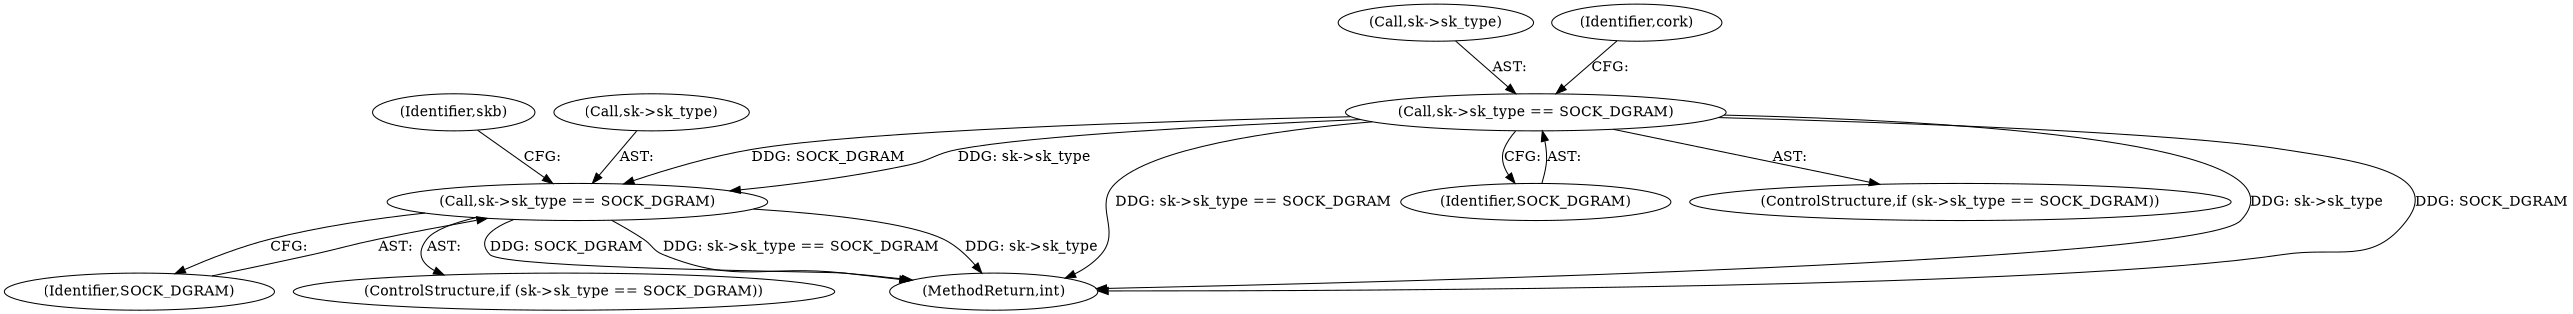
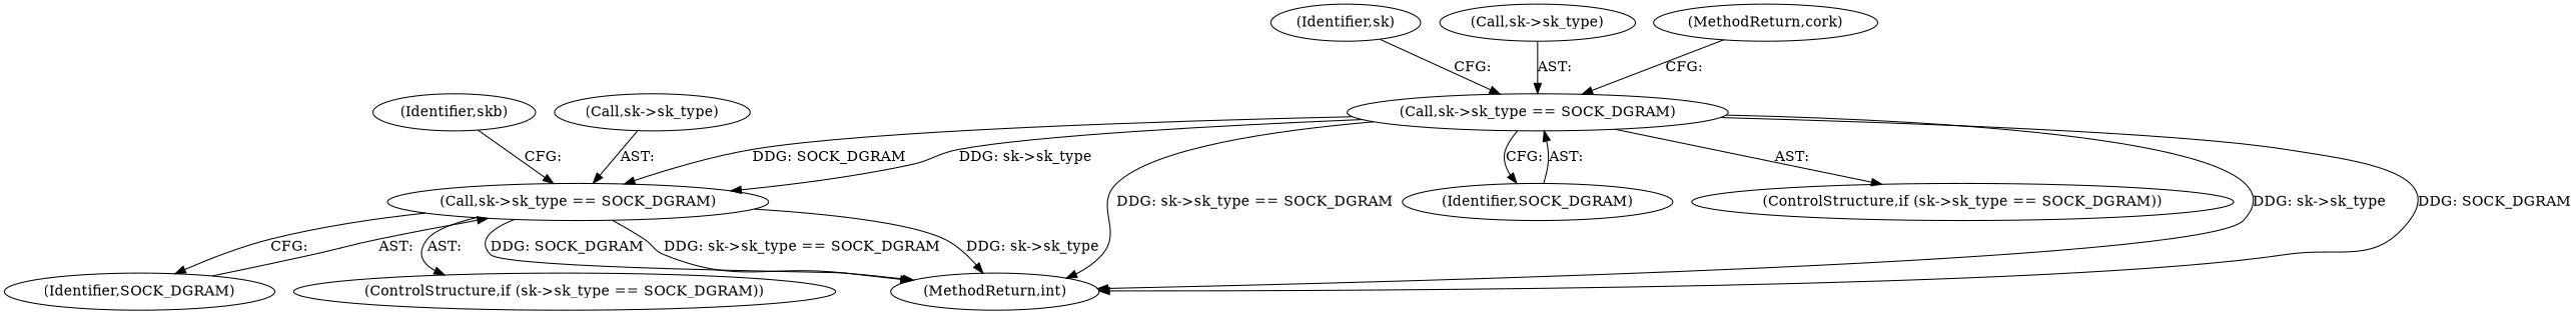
  digraph {
    n1 [label="(Call,sk->sk_type == SOCK_DGRAM)"]
    n2 [label="(Call,sk->sk_type == SOCK_DGRAM)"]
    n3 [label="(MethodReturn,int)"]
    n4 [label="(Identifier,SOCK_DGRAM)"]
    n5 [label="(ControlStructure,if (sk->sk_type == SOCK_DGRAM))"]
    n6 [label="(ControlStructure,if (sk->sk_type == SOCK_DGRAM))"]
    n7 [label="(Identifier,SOCK_DGRAM)"]
    n8 [label="(Identifier,skb)"]
+   n9 [label="(Identifier,sk)"]
    n10 [label="(Call,sk->sk_type)"]
    n11 [label="(Call,sk->sk_type)"]
-   n12 [label="(Identifier,cork)"]
+   n12 [label="(MethodReturn,cork)"]
    n1 -> n2 [label="DDG: sk->sk_type"]
    n1 -> n2 [label="DDG: SOCK_DGRAM"]
    n1 -> n3 [label="DDG: SOCK_DGRAM"]
    n1 -> n3 [label="DDG: sk->sk_type == SOCK_DGRAM"]
    n1 -> n3 [label="DDG: sk->sk_type"]
    n1 -> n4 [label="CFG: "]
    n1 -> n5 [label="AST: "]
    n2 -> n3 [label="DDG: sk->sk_type"]
    n2 -> n3 [label="DDG: SOCK_DGRAM"]
    n2 -> n3 [label="DDG: sk->sk_type == SOCK_DGRAM"]
    n2 -> n6 [label="AST: "]
    n2 -> n7 [label="CFG: "]
    n4 -> n1 [label="AST: "]
    n7 -> n2 [label="AST: "]
    n8 -> n2 [label="CFG: "]
+   n9 -> n1 [label="CFG: "]
    n10 -> n1 [label="AST: "]
    n11 -> n2 [label="AST: "]
    n12 -> n1 [label="CFG: "]
  }
